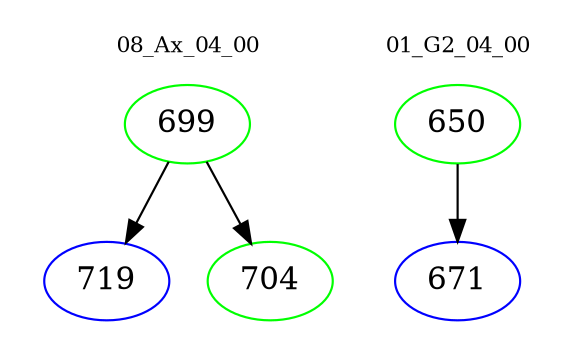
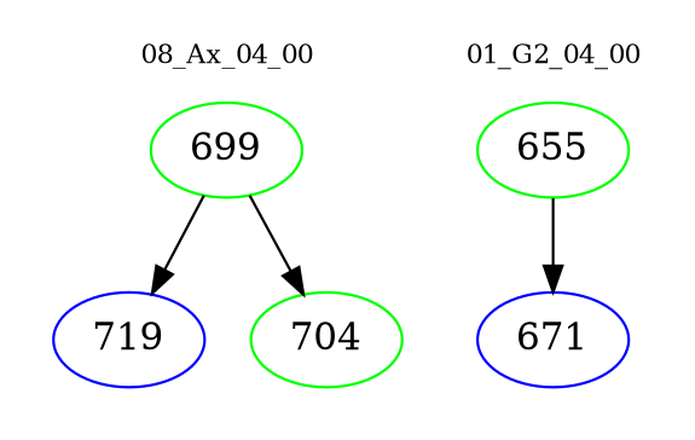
  digraph {
    node [color=green]
    edge [color=black]
    n1 [label=699]
    n2 [color=blue label=719]
    n3 [label=704]
-   n4 [label=650]
+   n4 [label=655]
    n5 [color=blue label=671]
    subgraph cluster_1 {
      color=white
      fontsize=10
      label="08_Ax_04_00"
      n1
      n2
      n3
    }
    subgraph cluster_2 {
      color=white
      fontsize=10
      label="01_G2_04_00"
      n4
      n5
    }
    n1 -> n2
    n1 -> n3
    n4 -> n5
  }
